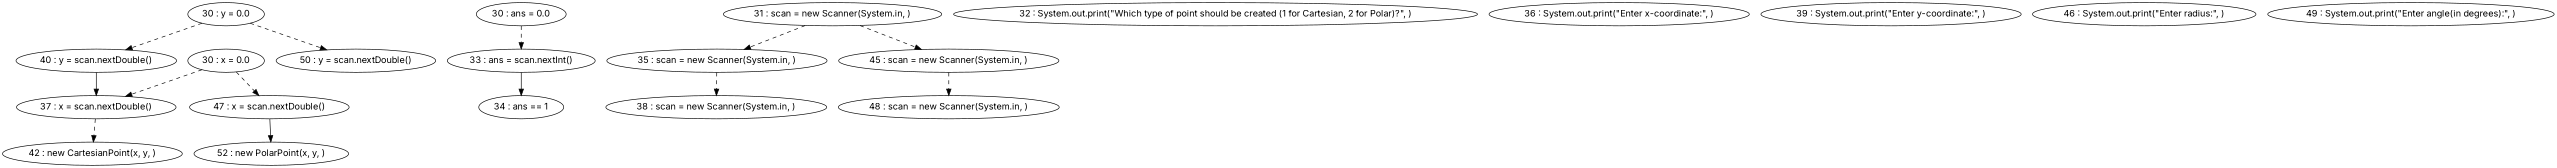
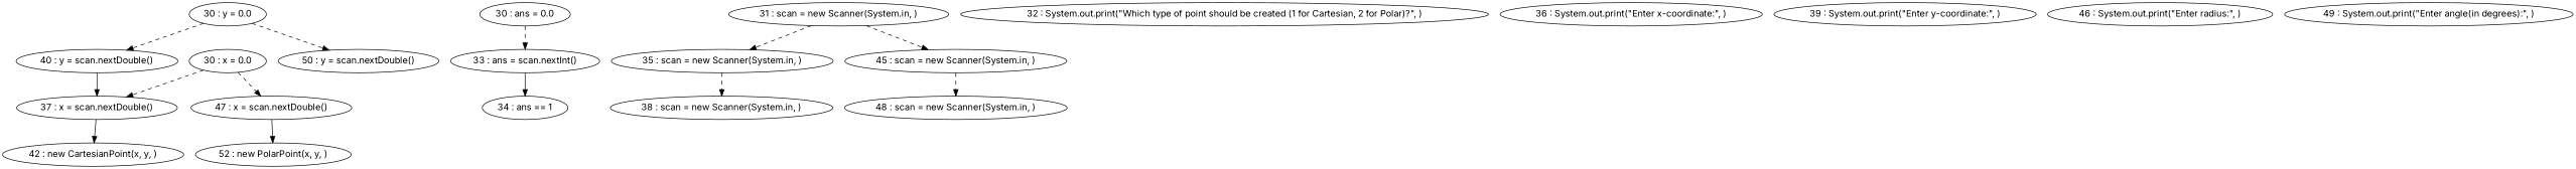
  digraph {
    fontname=Inter
    node [fontname=Inter]
    edge [fontname=Inter style=dashed]
    "30 : x = 0.0"
    "37 : x = scan.nextDouble()"
    "47 : x = scan.nextDouble()"
    "42 : new CartesianPoint(x, y, )"
    "52 : new PolarPoint(x, y, )"
    "30 : y = 0.0"
    "40 : y = scan.nextDouble()"
    "50 : y = scan.nextDouble()"
    "30 : ans = 0.0"
    "33 : ans = scan.nextInt()"
    "34 : ans == 1"
    "31 : scan = new Scanner(System.in, )"
    "35 : scan = new Scanner(System.in, )"
    "45 : scan = new Scanner(System.in, )"
    "38 : scan = new Scanner(System.in, )"
    "48 : scan = new Scanner(System.in, )"
    "32 : System.out.print(\"Which type of point should be created (1 for Cartesian, 2 for Polar)?\", )"
    "36 : System.out.print(\"Enter x-coordinate:\", )"
    "39 : System.out.print(\"Enter y-coordinate:\", )"
    "46 : System.out.print(\"Enter radius:\", )"
    "49 : System.out.print(\"Enter angle(in degrees):\", )"
    "30 : x = 0.0" -> "37 : x = scan.nextDouble()"
    "30 : x = 0.0" -> "47 : x = scan.nextDouble()"
-   "37 : x = scan.nextDouble()" -> "42 : new CartesianPoint(x, y, )"
+   "37 : x = scan.nextDouble()" -> "42 : new CartesianPoint(x, y, )" [style=""]
    "47 : x = scan.nextDouble()" -> "52 : new PolarPoint(x, y, )" [style=""]
    "30 : y = 0.0" -> "40 : y = scan.nextDouble()"
    "30 : y = 0.0" -> "50 : y = scan.nextDouble()"
    "40 : y = scan.nextDouble()" -> "37 : x = scan.nextDouble()" [style=""]
    "30 : ans = 0.0" -> "33 : ans = scan.nextInt()"
    "33 : ans = scan.nextInt()" -> "34 : ans == 1" [style=""]
    "31 : scan = new Scanner(System.in, )" -> "35 : scan = new Scanner(System.in, )"
    "31 : scan = new Scanner(System.in, )" -> "45 : scan = new Scanner(System.in, )"
    "35 : scan = new Scanner(System.in, )" -> "38 : scan = new Scanner(System.in, )"
    "45 : scan = new Scanner(System.in, )" -> "48 : scan = new Scanner(System.in, )"
  }
